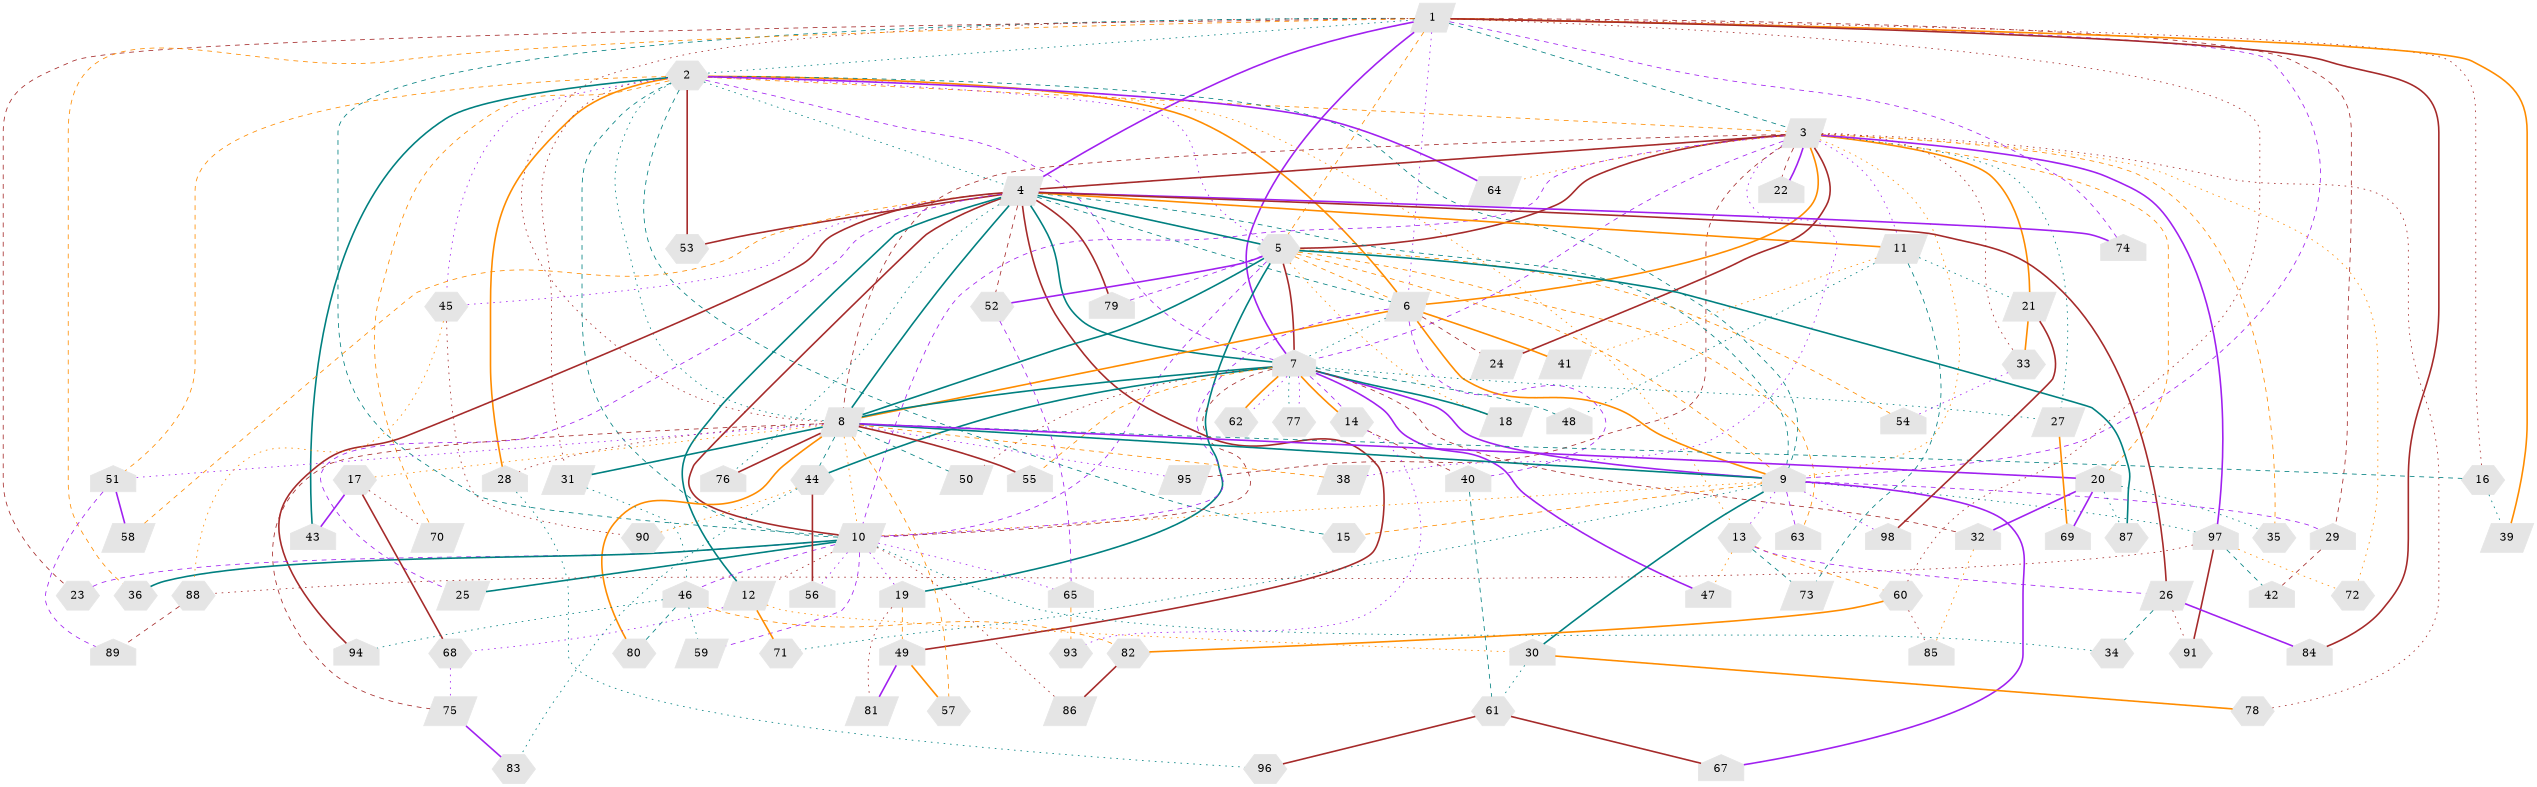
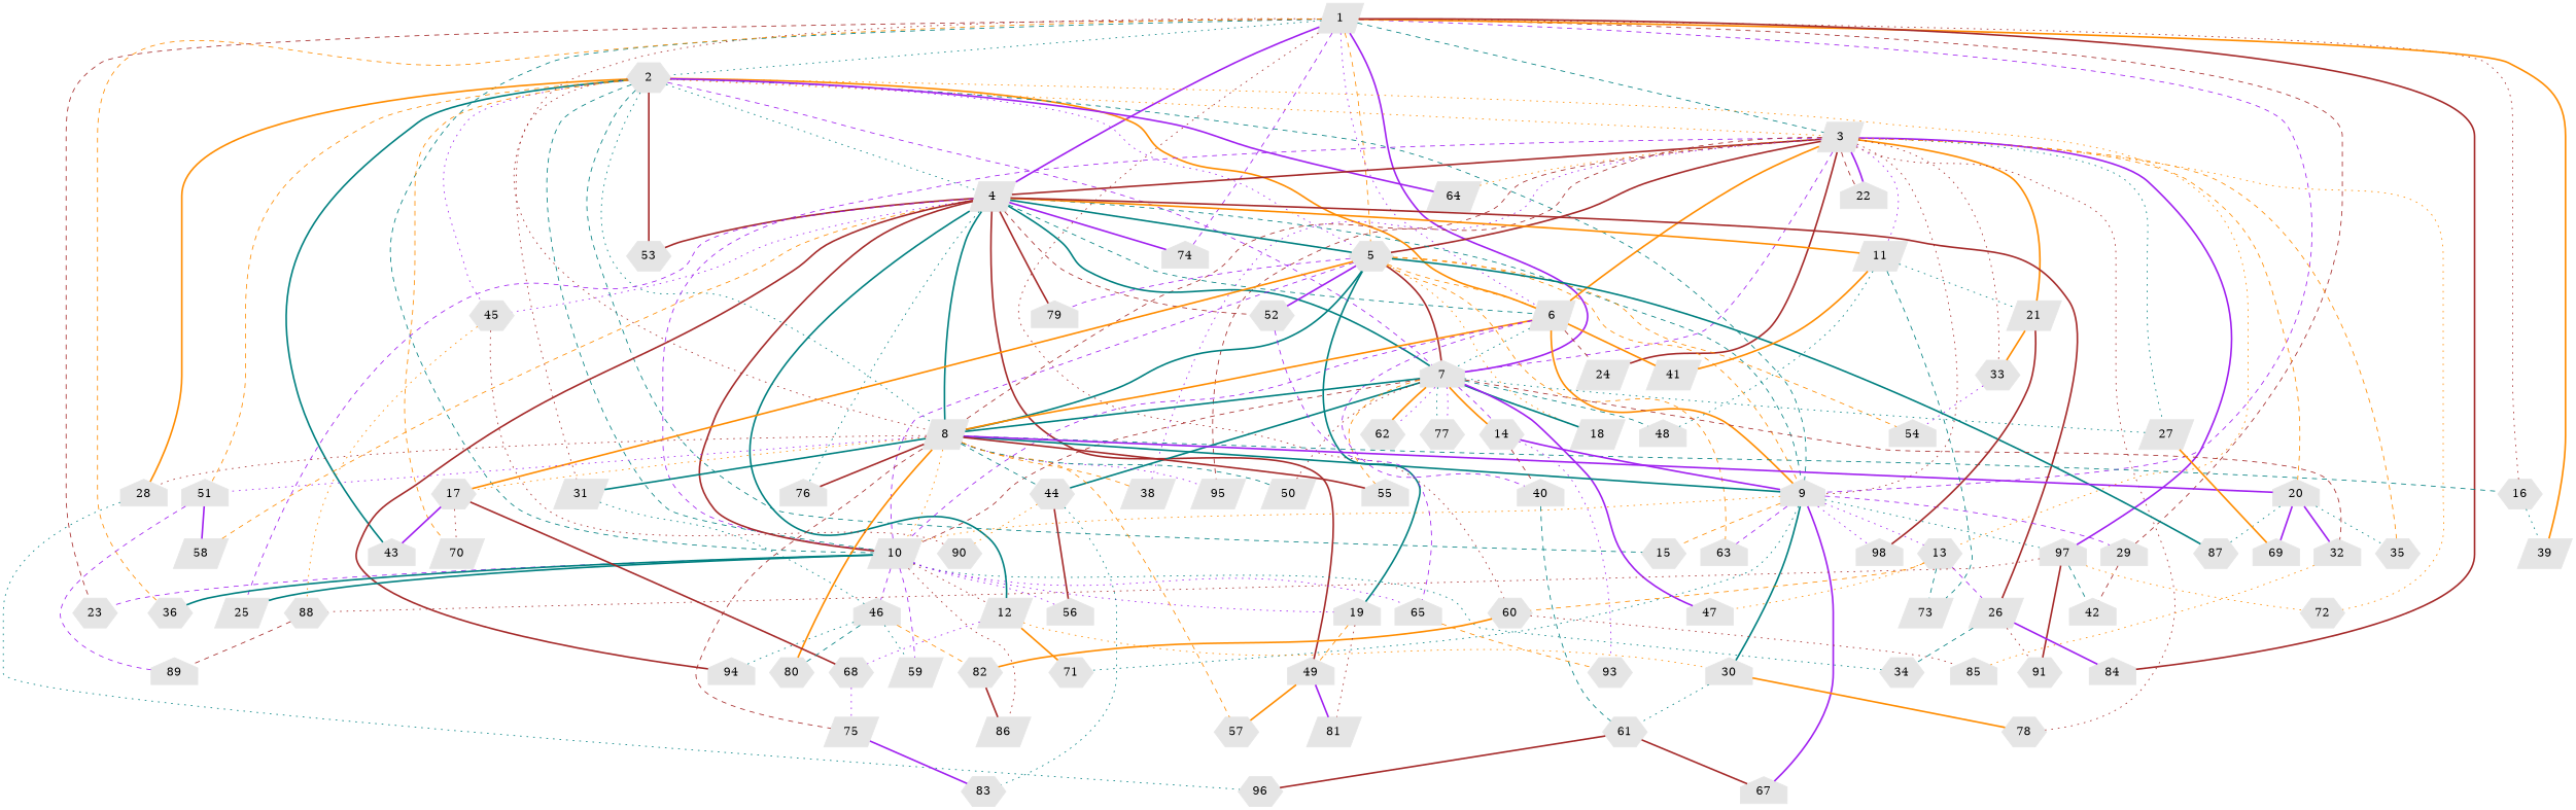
  graph {
    node [color=gray90 shape=hexagon style=filled]
    edge [color=purple style=bold]
    1 [shape=parallelogram]
    2
    3 [shape=parallelogram]
    4 [shape=parallelogram]
    5
    6 [shape=parallelogram]
    7 [shape=house]
    8 [shape=parallelogram]
    9 [shape=house]
    10 [shape=parallelogram]
    16
    23
    29 [shape=house]
    36
    39 [shape=parallelogram]
    60
    74 [shape=house]
    84 [shape=house]
    13
    15
    28 [shape=house]
    31 [shape=parallelogram]
    43 [shape=house]
    45
    51 [shape=house]
    53
    64 [shape=parallelogram]
    70 [shape=parallelogram]
    11 [shape=parallelogram]
    20 [shape=house]
    21 [shape=parallelogram]
    22 [shape=house]
    24 [shape=parallelogram]
    27 [shape=parallelogram]
    33
    35
    n37 [label=97 shape=house]
    38 [shape=parallelogram]
    72
    78
    95 [shape=parallelogram]
    12 [shape=parallelogram]
    25 [shape=parallelogram]
    26 [shape=parallelogram]
    49 [shape=house]
    52
    58 [shape=parallelogram]
    76 [shape=house]
    79 [shape=house]
    94 [shape=house]
    17
    18 [shape=parallelogram]
    19 [shape=house]
    54 [shape=house]
    63 [shape=house]
    87
    40 [shape=house]
    41 [shape=parallelogram]
    14
    32 [shape=house]
    44
    47 [shape=house]
    48 [shape=house]
    50 [shape=parallelogram]
    55 [shape=house]
    62
    77
    57
    75 [shape=parallelogram]
    80
    30 [shape=house]
    67 [shape=house]
    71
    n74 [label=98 shape=house]
    34
    46 [shape=house]
    56 [shape=house]
    59 [shape=parallelogram]
    65 [shape=house]
    86 [shape=parallelogram]
    42 [shape=house]
    85 [shape=house]
    82
    73 [shape=parallelogram]
    n85 [label=96]
    88
    90
    89 [shape=house]
    69 [shape=house]
    91
    68
    81 [shape=parallelogram]
    61
    93
    83
    1 -- 2 [color=teal style=dotted]
    1 -- 3 [color=teal style=dashed]
    1 -- 4
    1 -- 5 [color=darkorange style=dashed]
    1 -- 6 [style=dotted]
    1 -- 7
    1 -- 8 [color=brown style=dotted]
    1 -- 9 [style=dashed]
    1 -- 10 [color=teal style=dashed]
    1 -- 16 [color=brown style=dotted]
    1 -- 23 [color=brown style=dashed]
    1 -- 29 [color=brown style=dashed]
    1 -- 36 [color=darkorange style=dashed]
    1 -- 39 [color=darkorange]
    1 -- 60 [color=brown style=dotted]
    1 -- 74 [style=dashed]
    1 -- 84 [color=brown]
-   2 -- 3 [color=darkorange style=dashed]
+   2 -- 3 [color=darkorange style=dotted]
    2 -- 4 [color=teal style=dotted]
    2 -- 5 [style=dotted]
    2 -- 6 [color=darkorange]
    2 -- 7 [style=dashed]
    2 -- 8 [color=teal style=dotted]
    2 -- 9 [color=teal style=dashed]
    2 -- 10 [color=teal style=dashed]
    2 -- 13 [color=darkorange style=dotted]
    2 -- 15 [color=teal style=dashed]
    2 -- 28 [color=darkorange]
    2 -- 31 [color=brown style=dotted]
    2 -- 43 [color=teal]
    2 -- 45 [style=dotted]
    2 -- 51 [color=darkorange style=dashed]
    2 -- 53 [color=brown]
    2 -- 64
    2 -- 70 [color=darkorange style=dashed]
    3 -- 4 [color=brown]
    3 -- 5 [color=brown]
    3 -- 6 [color=darkorange]
    3 -- 7 [style=dashed]
    3 -- 8 [color=brown style=dashed]
-   3 -- 9 [color=darkorange style=dotted]
+   3 -- 9 [color=brown style=dotted]
    3 -- 10 [style=dashed]
    3 -- 64 [color=darkorange style=dotted]
    3 -- 11 [style=dotted]
    3 -- 20 [color=darkorange style=dashed]
    3 -- 21 [color=darkorange]
    3 -- 22 [color=brown style=dashed]
    3 -- 22
    3 -- 24 [color=brown]
    3 -- 27 [color=teal style=dotted]
    3 -- 33 [color=brown style=dotted]
    3 -- 35 [color=darkorange style=dashed]
    3 -- n37
    3 -- 38 [style=dotted]
    3 -- 72 [color=darkorange style=dotted]
    3 -- 78 [color=brown style=dotted]
    3 -- 95 [color=brown style=dashed]
    4 -- 5 [color=teal]
    4 -- 6 [color=teal style=dashed]
    4 -- 7 [color=teal]
    4 -- 8 [color=teal]
    4 -- 9 [color=teal style=dashed]
    4 -- 10 [color=brown]
    4 -- 74
    4 -- 45 [style=dotted]
    4 -- 53 [color=brown]
    4 -- 11 [color=darkorange]
    4 -- 12 [color=teal]
    4 -- 25 [style=dashed]
    4 -- 26 [color=brown]
    4 -- 49 [color=brown]
    4 -- 52 [color=brown style=dashed]
    4 -- 58 [color=darkorange style=dashed]
    4 -- 76 [color=teal style=dotted]
    4 -- 79 [color=brown]
    4 -- 94 [color=brown]
    5 -- 6 [color=darkorange style=dashed]
    5 -- 7 [color=brown]
    5 -- 8 [color=teal]
    5 -- 9 [color=darkorange style=dashed]
    5 -- 10 [style=dashed]
    5 -- 52
    5 -- 79 [style=dashed]
+   5 -- 17 [color=darkorange]
    5 -- 18 [color=darkorange style=dotted]
    5 -- 19 [color=teal]
    5 -- 54 [color=darkorange style=dashed]
    5 -- 63 [color=darkorange style=dashed]
    5 -- 87 [color=teal]
    6 -- 7 [color=teal style=dotted]
    6 -- 8 [color=darkorange]
    6 -- 9 [color=darkorange]
    6 -- 10 [style=dashed]
    6 -- 24 [color=brown style=dashed]
    6 -- 40 [style=dashed]
    6 -- 41 [color=darkorange]
    7 -- 8 [color=teal]
-   7 -- 9
+   14 -- 9
    7 -- 10 [color=brown style=dashed]
    7 -- 27 [color=teal style=dotted]
    7 -- 18 [color=teal]
    7 -- 14 [color=darkorange]
    7 -- 14 [style=dashed]
    7 -- 32 [color=brown style=dashed]
    7 -- 44 [color=teal]
    7 -- 47
    7 -- 48 [color=teal style=dashed]
    7 -- 50 [color=brown style=dotted]
    7 -- 55 [color=darkorange style=dashed]
    7 -- 62 [color=darkorange]
    7 -- 62 [style=dotted]
    7 -- 77 [color=teal style=dotted]
    7 -- 77 [style=dotted]
    8 -- 9 [color=teal]
    8 -- 10 [color=darkorange style=dotted]
    8 -- 16 [color=teal style=dashed]
    8 -- 28 [color=brown style=dotted]
    8 -- 31 [color=teal]
    8 -- 51 [style=dotted]
    8 -- 20
    8 -- 38 [color=darkorange style=dashed]
    8 -- 95 [style=dotted]
    8 -- 76 [color=brown]
    8 -- 17 [color=darkorange style=dotted]
    8 -- 44 [color=teal style=dashed]
    8 -- 50 [color=teal style=dashed]
    8 -- 55 [color=brown]
    8 -- 57 [color=darkorange style=dashed]
    8 -- 75 [color=brown style=dashed]
    8 -- 80 [color=darkorange]
    9 -- 10 [color=darkorange style=dotted]
    9 -- 29 [style=dashed]
    9 -- 13 [style=dotted]
    9 -- 15 [color=darkorange style=dashed]
    9 -- n37 [color=teal style=dotted]
    9 -- 63 [style=dashed]
    9 -- 30 [color=teal]
    9 -- 67
    9 -- 71 [color=teal style=dotted]
    9 -- n74 [style=dotted]
    10 -- 23 [style=dashed]
    10 -- 36 [color=teal]
    10 -- 12 [color=brown style=dotted]
    10 -- 25 [color=teal]
    10 -- 19 [style=dotted]
    10 -- 34 [color=teal style=dotted]
    10 -- 46 [style=dashed]
    10 -- 56 [style=dotted]
    10 -- 59 [style=dashed]
    10 -- 65 [style=dotted]
    10 -- 86 [color=brown style=dotted]
    16 -- 39 [color=teal style=dotted]
    29 -- 42 [color=brown style=dashed]
    60 -- 85 [color=brown style=dotted]
    60 -- 82 [color=darkorange]
    13 -- 60 [color=darkorange style=dashed]
    13 -- 26 [style=dashed]
    13 -- 47 [color=darkorange style=dotted]
    13 -- 73 [color=teal style=dashed]
    28 -- n85 [color=teal style=dotted]
    31 -- 46 [color=teal style=dotted]
    45 -- 88 [color=darkorange style=dotted]
    45 -- 90 [color=brown style=dotted]
    51 -- 58
    51 -- 89 [style=dashed]
    11 -- 21 [color=teal style=dotted]
-   11 -- 41 [color=darkorange style=dotted]
+   11 -- 41 [color=darkorange]
    11 -- 48 [color=teal style=dotted]
    11 -- 73 [color=teal style=dashed]
    20 -- 35 [color=teal style=dotted]
    20 -- 87 [color=teal style=dotted]
    20 -- 32
    20 -- 69
    21 -- 33 [color=darkorange]
    21 -- n74 [color=brown]
    27 -- 69 [color=darkorange]
    33 -- 54 [style=dotted]
    n37 -- 72 [color=darkorange style=dotted]
    n37 -- 42 [color=teal style=dashed]
    n37 -- 88 [color=brown style=dotted]
    n37 -- 91 [color=brown]
    12 -- 30 [color=darkorange style=dotted]
    12 -- 71 [color=darkorange]
    12 -- 68 [style=dotted]
    26 -- 84
    26 -- 34 [color=teal style=dashed]
    26 -- 91 [color=brown style=dotted]
    49 -- 57 [color=darkorange]
    49 -- 81
    52 -- 65 [style=dashed]
    17 -- 43
    17 -- 70 [color=brown style=dotted]
    17 -- 68 [color=brown]
    19 -- 49 [color=darkorange style=dashed]
    19 -- 81 [color=brown style=dotted]
    40 -- 61 [color=teal style=dashed]
    14 -- 40 [color=brown style=dashed]
    14 -- 93 [style=dotted]
    32 -- 85 [color=darkorange style=dotted]
    44 -- 56 [color=brown]
    44 -- 90 [color=darkorange style=dotted]
    44 -- 83 [color=teal style=dotted]
    75 -- 83
    30 -- 78 [color=darkorange]
    30 -- 61 [color=teal style=dotted]
    46 -- 94 [color=teal style=dotted]
    46 -- 80 [color=teal style=dashed]
    46 -- 59 [color=teal style=dotted]
    46 -- 82 [color=darkorange style=dashed]
    65 -- 93 [color=darkorange style=dashed]
    82 -- 86 [color=brown]
    88 -- 89 [color=brown style=dashed]
    68 -- 75 [style=dotted]
    61 -- 67 [color=brown]
    61 -- n85 [color=brown]
  }
